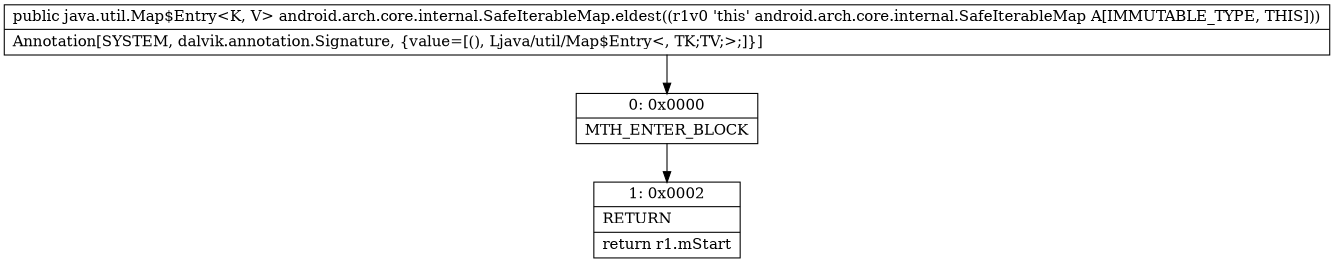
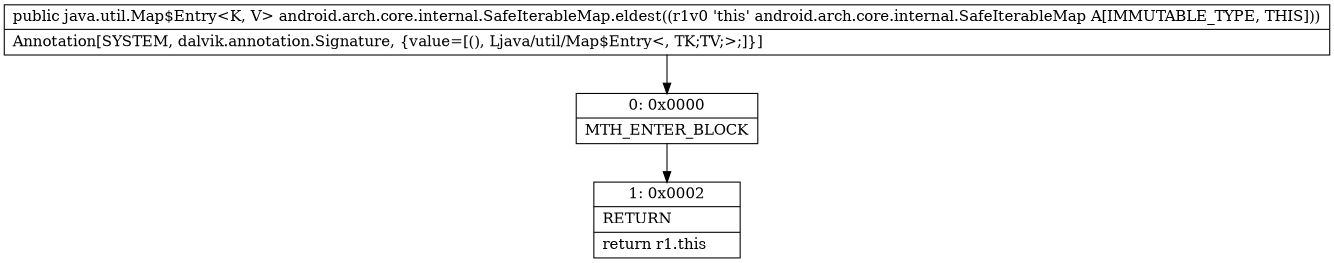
  digraph {
    node [shape=record]
    n1 [label="{0\:\ 0x0000|MTH_ENTER_BLOCK\l}"]
-   n2 [label="{1\:\ 0x0002|RETURN\l|return r1.mStart\l}"]
+   n2 [label="{1\:\ 0x0002|RETURN\l|return r1.this\l}"]
    n3 [label="{public java.util.Map$Entry\<K, V\> android.arch.core.internal.SafeIterableMap.eldest((r1v0 'this' android.arch.core.internal.SafeIterableMap A[IMMUTABLE_TYPE, THIS]))  | Annotation[SYSTEM, dalvik.annotation.Signature, \{value=[(), Ljava\/util\/Map$Entry\<, TK;TV;\>;]\}]\l}"]
    n1 -> n2
    n3 -> n1
  }
